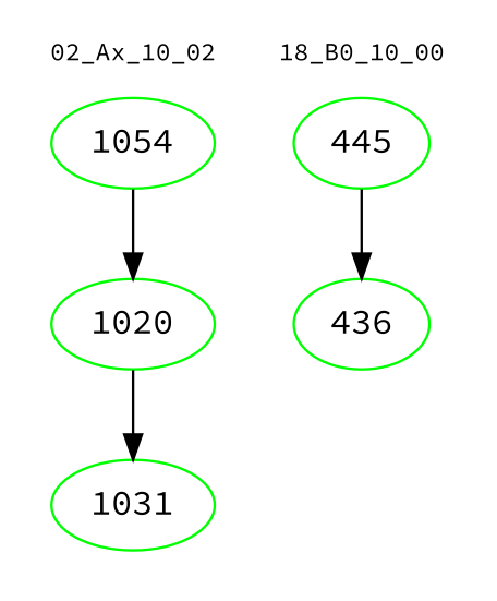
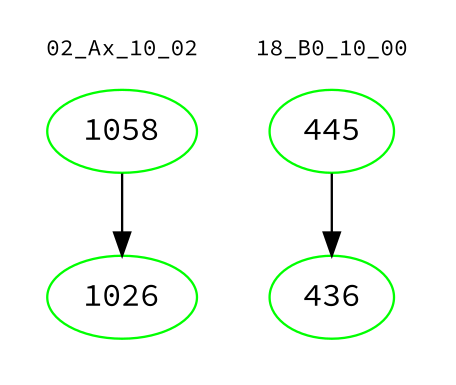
  digraph {
    fontname="Source Code Pro"
    node [color=green fontname="Source Code Pro"]
    edge [color=black fontname="Source Code Pro"]
-   n1 [label=1054]
-   n2 [label=1020]
-   n3 [label=1031]
+   n1 [label=1058]
+   n2 [label=1026]
    n4 [label=445]
    n5 [label=436]
    subgraph cluster_1 {
      color=white
      fontsize=10
      label="02_Ax_10_02"
      n1
      n2
-     n3
    }
    subgraph cluster_2 {
      color=white
      fontsize=10
      label="18_B0_10_00"
      n4
      n5
    }
    n1 -> n2
-   n2 -> n3
    n4 -> n5
  }
